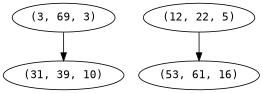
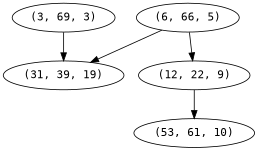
  digraph {
    fontname="DejaVu Sans Mono"
    node [fontname="DejaVu Sans Mono"]
    edge [fontname="DejaVu Sans Mono"]
    "(3, 69, 3)"
-   "(31, 39, 10)"
-   "(12, 22, 9)" [label="(12, 22, 5)"]
-   "(53, 61, 10)" [label="(53, 61, 16)"]
+   "(31, 39, 10)" [label="(31, 39, 19)"]
+   "(6, 66, 5)"
+   "(12, 22, 9)"
+   "(53, 61, 10)"
    "(3, 69, 3)" -> "(31, 39, 10)"
+   "(6, 66, 5)" -> "(31, 39, 10)"
+   "(6, 66, 5)" -> "(12, 22, 9)"
    "(12, 22, 9)" -> "(53, 61, 10)"
  }
